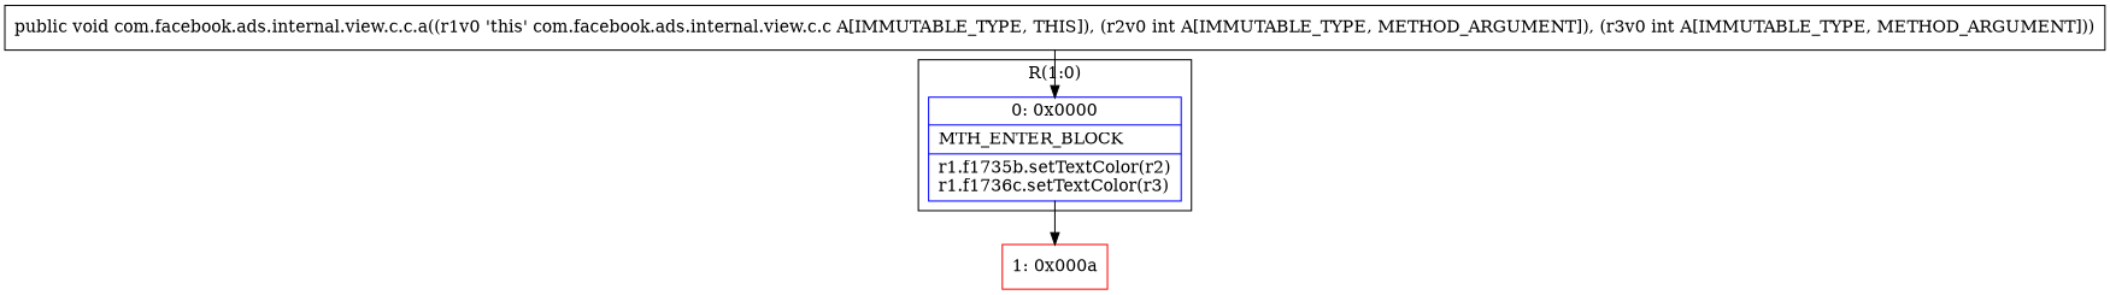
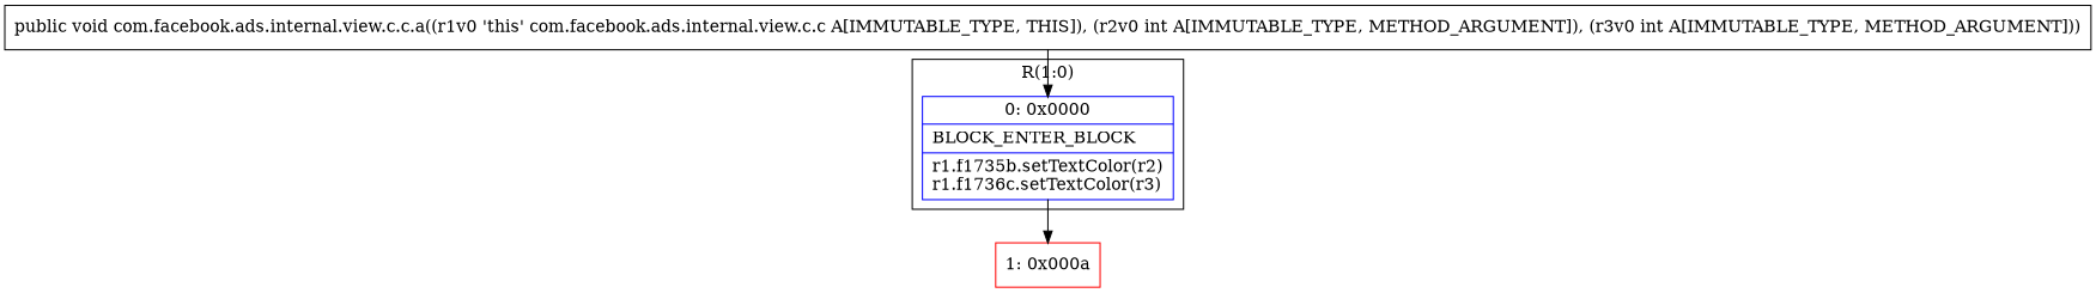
  digraph {
    node [shape=record]
-   n1 [color=blue label="{0\:\ 0x0000|MTH_ENTER_BLOCK\l|r1.f1735b.setTextColor(r2)\lr1.f1736c.setTextColor(r3)\l}"]
+   n1 [color=blue label="{0\:\ 0x0000|BLOCK_ENTER_BLOCK\l|r1.f1735b.setTextColor(r2)\lr1.f1736c.setTextColor(r3)\l}"]
    n2 [color=red label="{1\:\ 0x000a}"]
    n3 [label="{public void com.facebook.ads.internal.view.c.c.a((r1v0 'this' com.facebook.ads.internal.view.c.c A[IMMUTABLE_TYPE, THIS]), (r2v0 int A[IMMUTABLE_TYPE, METHOD_ARGUMENT]), (r3v0 int A[IMMUTABLE_TYPE, METHOD_ARGUMENT])) }"]
    subgraph cluster_1 {
      label="R(1:0)"
      n1
    }
    n1 -> n2
    n3 -> n1
  }
